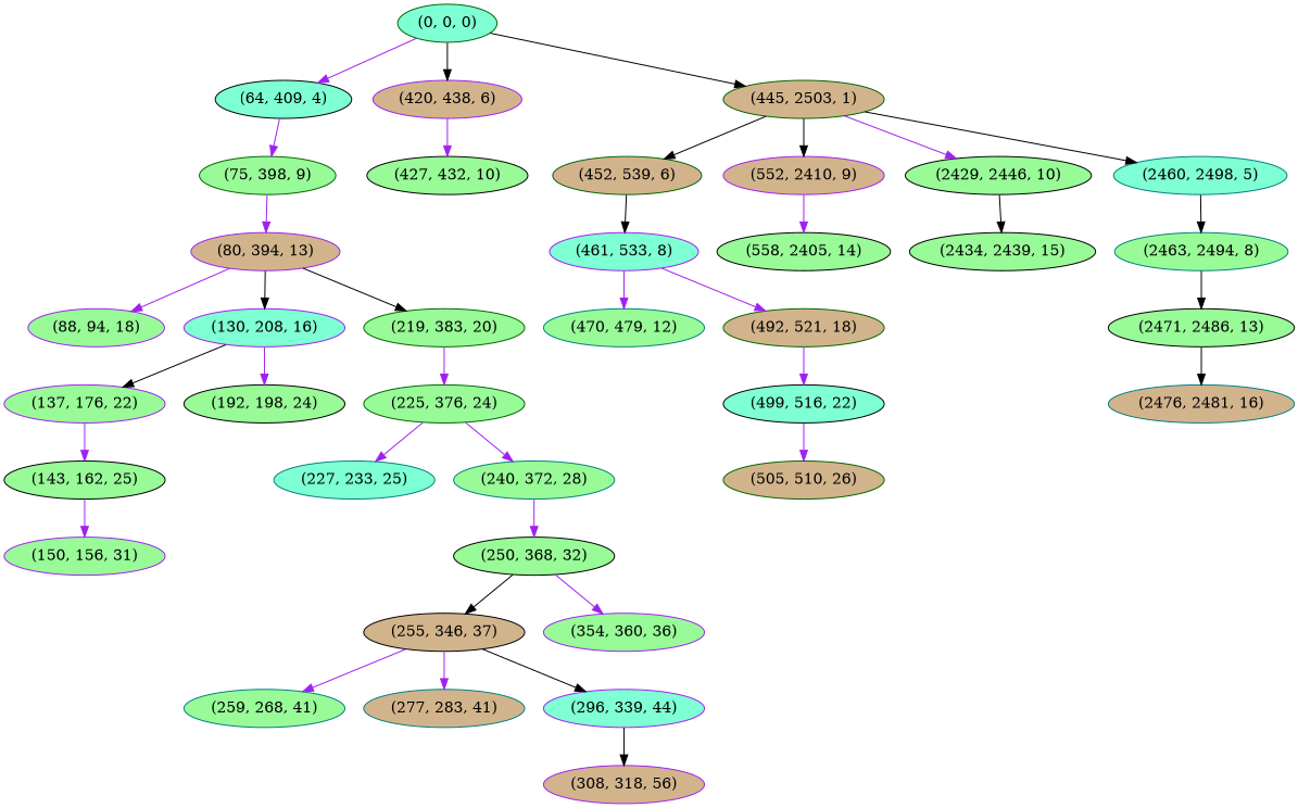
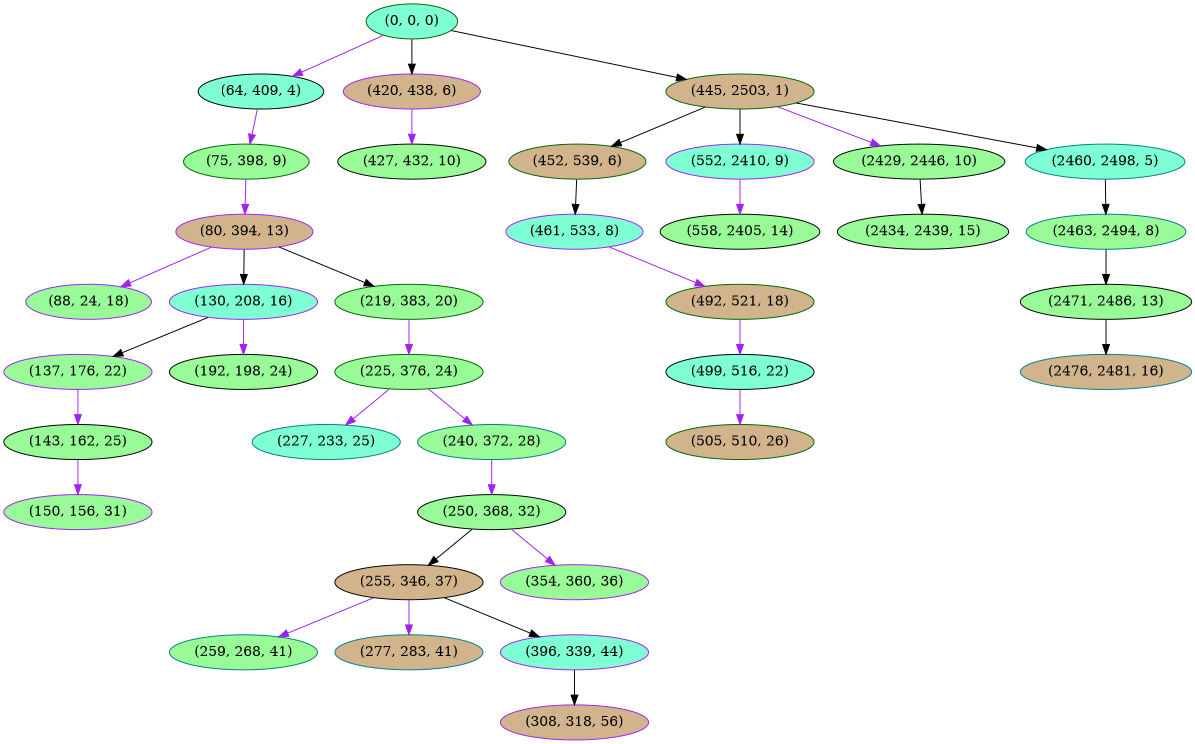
  digraph {
    node [color=black fillcolor=palegreen style=filled]
    edge [color=purple]
    "(0, 0, 0)" [color=darkgreen fillcolor=aquamarine]
    "(64, 409, 4)" [fillcolor=aquamarine]
    "(420, 438, 6)" [color=purple fillcolor=tan]
    "(445, 2503, 1)" [color=darkgreen fillcolor=tan]
    "(75, 398, 9)" [color=darkgreen]
    "(427, 432, 10)"
    "(452, 539, 6)" [color=darkgreen fillcolor=tan]
-   "(552, 2410, 9)" [color=purple fillcolor=tan]
+   "(552, 2410, 9)" [color=purple fillcolor=aquamarine]
    "(2429, 2446, 10)"
    "(2460, 2498, 5)" [color=teal fillcolor=aquamarine]
    "(80, 394, 13)" [color=purple fillcolor=tan]
-   "(88, 94, 18)" [color=purple]
+   "(88, 94, 18)" [color=purple label="(88, 24, 18)"]
    "(130, 208, 16)" [color=purple fillcolor=aquamarine]
    "(219, 383, 20)" [color=darkgreen]
    "(137, 176, 22)" [color=purple]
    "(192, 198, 24)"
    "(225, 376, 24)" [color=darkgreen]
    "(143, 162, 25)"
    "(150, 156, 31)" [color=purple]
    "(227, 233, 25)" [color=teal fillcolor=aquamarine]
    "(240, 372, 28)" [color=teal]
    "(250, 368, 32)"
    "(255, 346, 37)" [fillcolor=tan]
    "(354, 360, 36)" [color=purple]
    "(259, 268, 41)" [color=teal]
    "(277, 283, 41)" [color=teal fillcolor=tan]
-   "(296, 339, 44)" [color=purple fillcolor=aquamarine]
+   "(296, 339, 44)" [color=purple fillcolor=aquamarine label="(396, 339, 44)"]
    "(308, 318, 56)" [color=purple fillcolor=tan]
    "(461, 533, 8)" [color=purple fillcolor=aquamarine]
    "(558, 2405, 14)"
    "(2434, 2439, 15)"
    "(2463, 2494, 8)" [color=teal]
-   "(470, 479, 12)" [color=teal]
    "(492, 521, 18)" [color=darkgreen fillcolor=tan]
    "(499, 516, 22)" [fillcolor=aquamarine]
    "(505, 510, 26)" [color=darkgreen fillcolor=tan]
    "(2471, 2486, 13)"
    "(2476, 2481, 16)" [color=teal fillcolor=tan]
    "(0, 0, 0)" -> "(64, 409, 4)"
    "(0, 0, 0)" -> "(420, 438, 6)" [color=black]
    "(0, 0, 0)" -> "(445, 2503, 1)" [color=black]
    "(64, 409, 4)" -> "(75, 398, 9)"
    "(420, 438, 6)" -> "(427, 432, 10)"
    "(445, 2503, 1)" -> "(452, 539, 6)" [color=black]
    "(445, 2503, 1)" -> "(552, 2410, 9)" [color=black]
    "(445, 2503, 1)" -> "(2429, 2446, 10)"
    "(445, 2503, 1)" -> "(2460, 2498, 5)" [color=black]
    "(75, 398, 9)" -> "(80, 394, 13)"
    "(452, 539, 6)" -> "(461, 533, 8)" [color=black]
    "(552, 2410, 9)" -> "(558, 2405, 14)"
    "(2429, 2446, 10)" -> "(2434, 2439, 15)" [color=black]
    "(2460, 2498, 5)" -> "(2463, 2494, 8)" [color=black]
    "(80, 394, 13)" -> "(88, 94, 18)"
    "(80, 394, 13)" -> "(130, 208, 16)" [color=black]
    "(80, 394, 13)" -> "(219, 383, 20)" [color=black]
    "(130, 208, 16)" -> "(137, 176, 22)" [color=black]
    "(130, 208, 16)" -> "(192, 198, 24)"
    "(219, 383, 20)" -> "(225, 376, 24)"
    "(137, 176, 22)" -> "(143, 162, 25)"
    "(225, 376, 24)" -> "(227, 233, 25)"
    "(225, 376, 24)" -> "(240, 372, 28)"
    "(143, 162, 25)" -> "(150, 156, 31)"
    "(240, 372, 28)" -> "(250, 368, 32)"
    "(250, 368, 32)" -> "(255, 346, 37)" [color=black]
    "(250, 368, 32)" -> "(354, 360, 36)"
    "(255, 346, 37)" -> "(259, 268, 41)"
    "(255, 346, 37)" -> "(277, 283, 41)"
    "(255, 346, 37)" -> "(296, 339, 44)" [color=black]
    "(296, 339, 44)" -> "(308, 318, 56)" [color=black]
-   "(461, 533, 8)" -> "(470, 479, 12)"
    "(461, 533, 8)" -> "(492, 521, 18)"
    "(2463, 2494, 8)" -> "(2471, 2486, 13)" [color=black]
    "(492, 521, 18)" -> "(499, 516, 22)"
    "(499, 516, 22)" -> "(505, 510, 26)"
    "(2471, 2486, 13)" -> "(2476, 2481, 16)" [color=black]
  }
